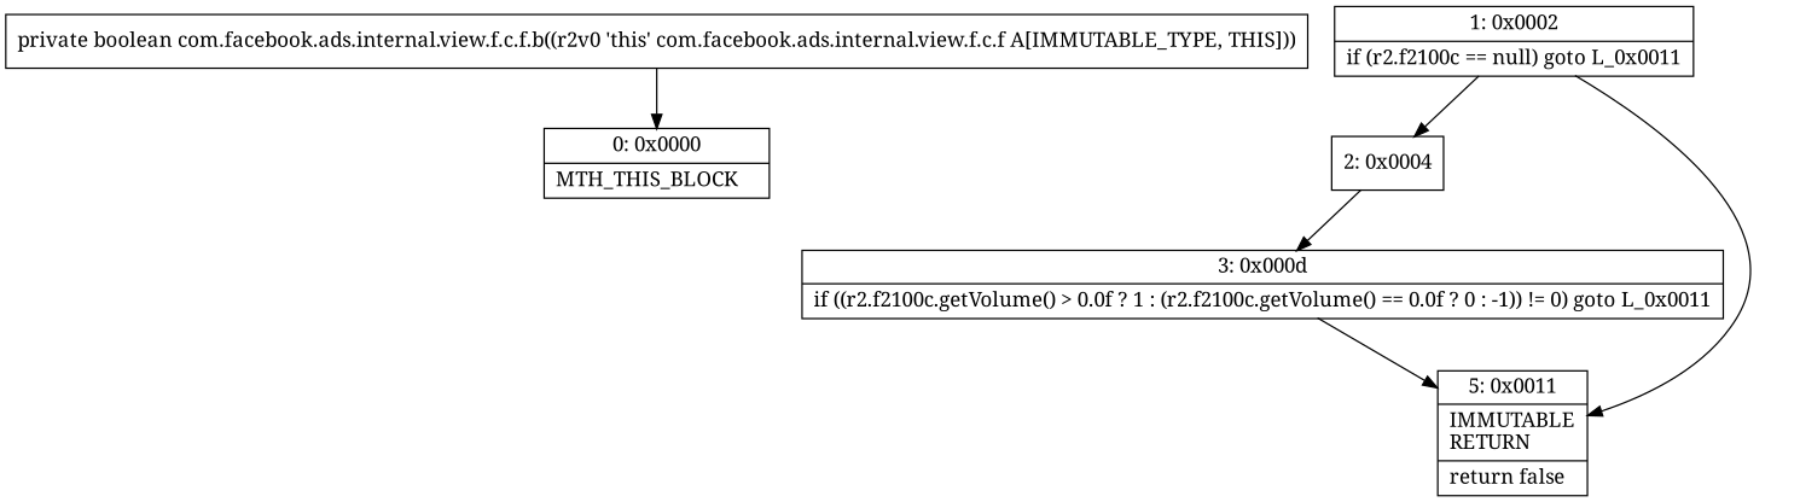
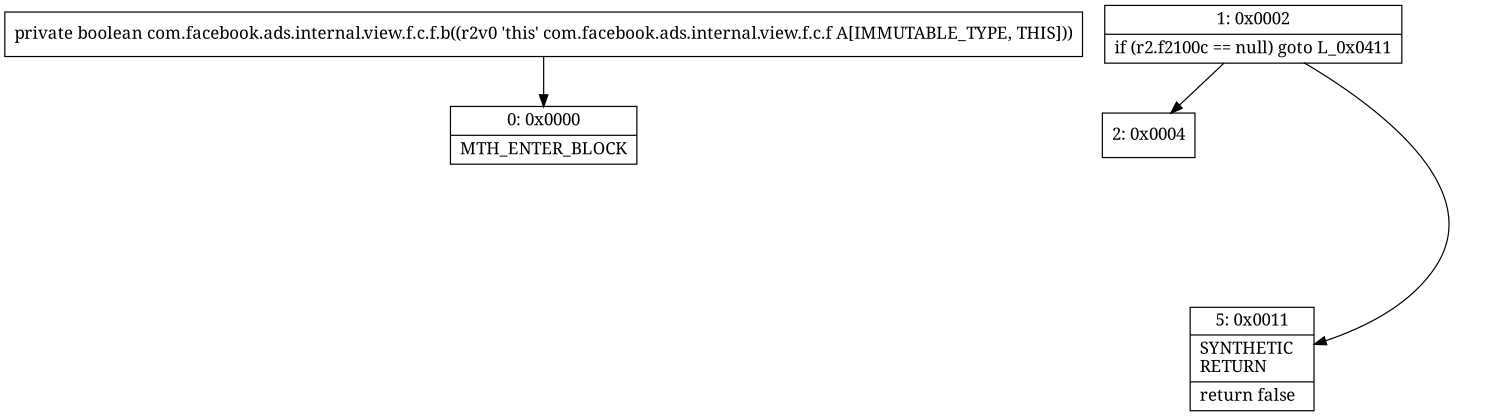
  digraph {
    fontname="Noto Serif"
    node [fontname="Noto Serif" shape=record]
    edge [fontname="Noto Serif"]
-   n1 [label="{0\:\ 0x0000|MTH_THIS_BLOCK\l}"]
-   n2 [label="{1\:\ 0x0002|if (r2.f2100c == null) goto L_0x0011\l}"]
+   n1 [label="{0\:\ 0x0000|MTH_ENTER_BLOCK\l}"]
+   n2 [label="{1\:\ 0x0002|if (r2.f2100c == null) goto L_0x0411\l}"]
    n3 [label="{2\:\ 0x0004}"]
-   n4 [label="{5\:\ 0x0011|IMMUTABLE\lRETURN\l|return false\l}"]
-   n5 [label="{3\:\ 0x000d|if ((r2.f2100c.getVolume() \> 0.0f ? 1 : (r2.f2100c.getVolume() == 0.0f ? 0 : \-1)) != 0) goto L_0x0011\l}"]
+   n4 [label="{5\:\ 0x0011|SYNTHETIC\lRETURN\l|return false\l}"]
    n6 [label="{private boolean com.facebook.ads.internal.view.f.c.f.b((r2v0 'this' com.facebook.ads.internal.view.f.c.f A[IMMUTABLE_TYPE, THIS])) }"]
    n2 -> n3 [style=solid]
    n2 -> n4
-   n3 -> n5
-   n5 -> n4
    n6 -> n1
  }
